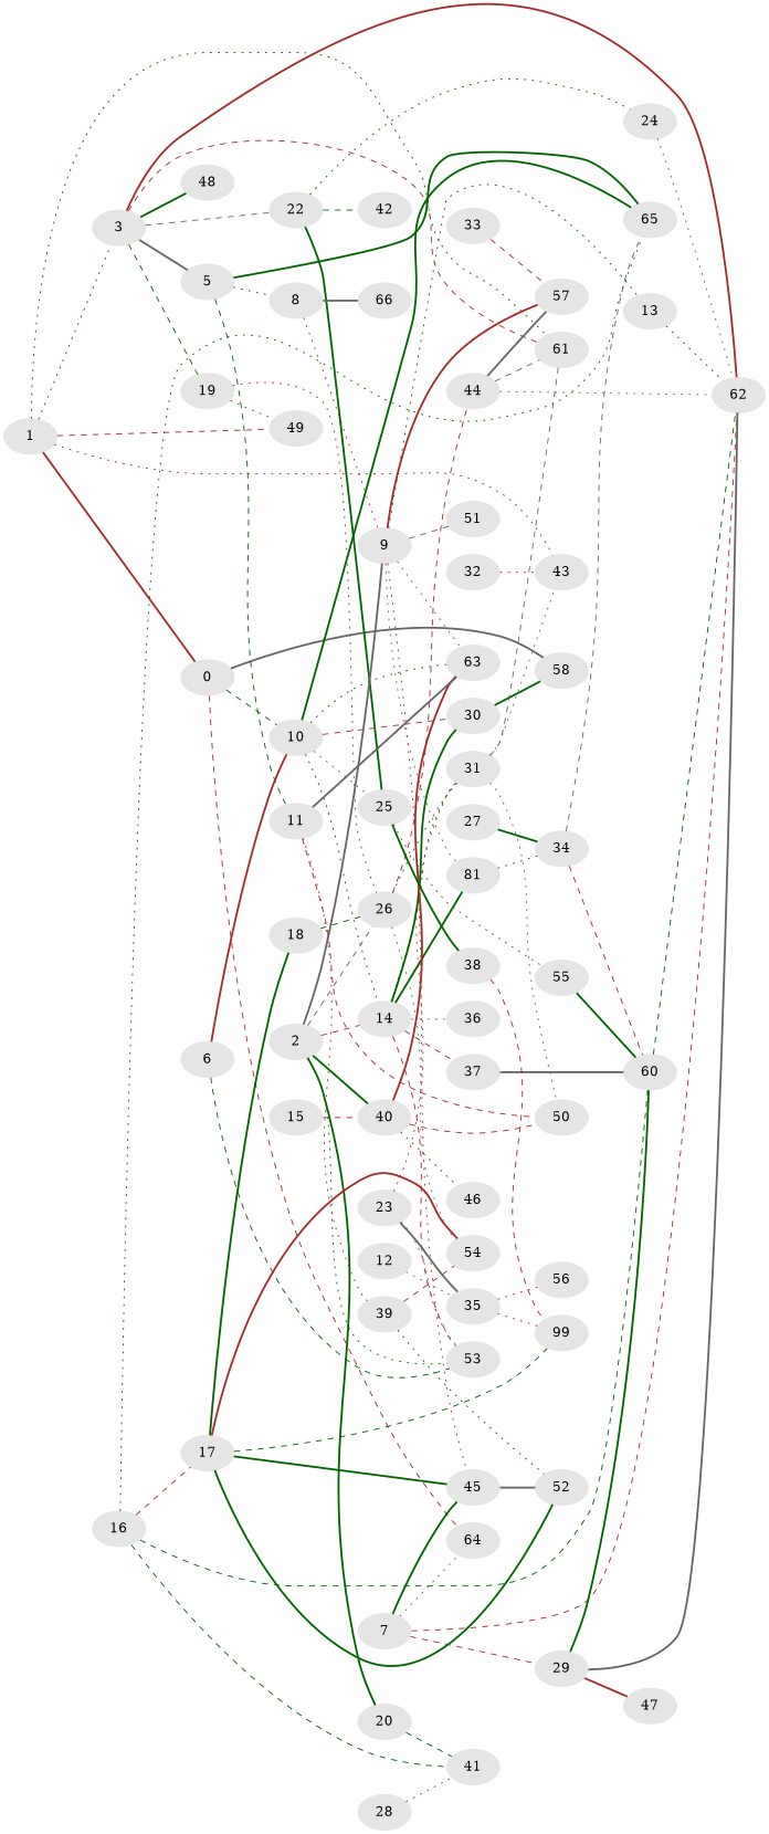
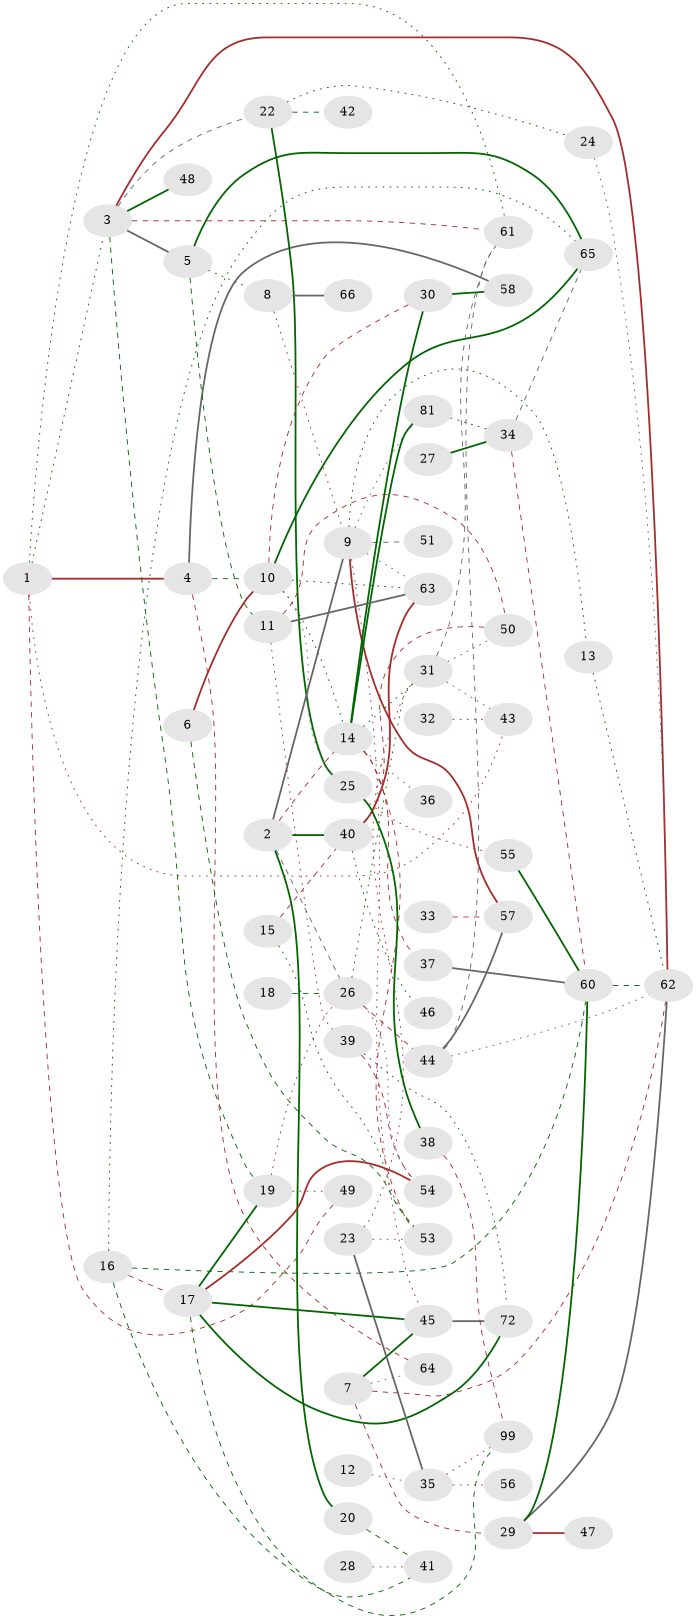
  graph {
    rankdir=LR
    node [color=gray90 style=filled]
    edge [color=darkgreen style=dotted weight=1.0]
    1
    3
-   4 [label=0]
+   4
    43
    49
    61
    5
    19
    22
    48
    62
    10
    58
    64
    2
    9
    14
    20
    26
    40
    53
    45
    13
    n24 [label=81]
    51
    57
    63
    30
    31
    36
    37
    41
    54
    44
    50
    46
    8
    11
    65
    25
    24
    42
    66
    39
    6
    7
    29
    60
    47
-   52
+   52 [label=72]
    34
    38
    55
    12
    35
    n56 [label=99]
    56
    15
    16
    17
    18
    23
    27
    28
    32
    33
    1 -- 3
    1 -- 4 [color=brown style=bold]
    1 -- 43 [color=brown]
    1 -- 49 [color=brown style=dashed]
    1 -- 61
    3 -- 61 [color=brown style=dashed]
    3 -- 5 [color=gray40 style=bold]
    3 -- 19 [style=dashed]
    3 -- 22 [color=gray40 style=dashed]
    3 -- 48 [style=bold]
    3 -- 62 [color=brown style=bold]
    4 -- 10 [style=dashed]
    4 -- 58 [color=gray40 style=bold]
    4 -- 64 [color=brown style=dashed]
    5 -- 8
    5 -- 11 [style=dashed]
    5 -- 65 [style=bold]
    19 -- 49 [color=brown]
    19 -- 26 [color=brown]
    22 -- 25 [style=bold]
    22 -- 24
    22 -- 42 [style=dashed]
    10 -- 14
    10 -- 63
    10 -- 30 [color=brown style=dashed]
    10 -- 65 [style=bold]
    10 -- 25 [color=gray40]
    2 -- 9 [color=gray40 style=bold]
    2 -- 14 [color=brown style=dashed]
    2 -- 20 [style=bold]
    2 -- 26 [color=gray40 style=dashed]
    2 -- 40 [style=bold]
-   2 -- 53
+   15 -- 53
    9 -- 45 [color=brown]
    9 -- 13
    9 -- n24 [color=gray40]
    9 -- 51 [color=gray40 style=dashed]
    9 -- 57 [color=brown style=bold]
    9 -- 63 [color=gray40]
    14 -- 53 [color=brown style=dashed]
    14 -- n24 [style=bold]
    14 -- 30 [style=bold]
    14 -- 31
    14 -- 36 [color=gray40]
    14 -- 37 [color=brown style=dashed weight=2.0]
    20 -- 41 [style=dashed]
    26 -- 31
    26 -- 54 [color=gray40]
    26 -- 44 [color=brown style=dashed]
    40 -- 63 [color=brown style=bold]
    40 -- 50 [color=brown style=dashed]
    40 -- 46
    45 -- 52 [color=gray40 style=bold]
    13 -- 62
    n24 -- 34
    30 -- 58 [style=bold]
    31 -- 43 [color=gray40]
    31 -- 61 [color=gray40 style=dashed]
    31 -- 50 [color=gray40]
    37 -- 60 [color=gray40 style=bold]
    44 -- 61 [color=gray40 style=dashed]
    44 -- 62 [color=gray40]
    44 -- 57 [color=gray40 style=bold]
    8 -- 9 [color=brown]
    8 -- 66 [color=gray40 style=bold]
    11 -- 63 [color=gray40 style=bold]
    11 -- 50 [color=brown style=dashed]
    11 -- 39 [color=brown]
    25 -- 38 [style=bold]
    25 -- 55 [color=brown]
    24 -- 62 [color=gray40]
    39 -- 54 [color=brown style=dashed]
    39 -- 52
    6 -- 10 [color=brown style=bold]
    6 -- 53 [style=dashed]
    7 -- 62 [color=brown style=dashed]
    7 -- 64 [color=gray40]
    7 -- 45 [style=bold]
    7 -- 29 [color=brown style=dashed]
    29 -- 62 [color=gray40 style=bold]
    29 -- 60 [style=bold weight=2.0]
    29 -- 47 [color=brown style=bold]
    60 -- 62 [style=dashed]
    34 -- 65 [color=gray40 style=dashed]
    34 -- 60 [color=brown style=dashed]
    38 -- n56 [color=brown style=dashed]
    55 -- 60 [style=bold]
    12 -- 35 [color=gray40]
    35 -- n56 [color=brown]
    35 -- 56 [color=brown]
    15 -- 40 [color=brown style=dashed]
    16 -- 41 [style=dashed]
    16 -- 65
    16 -- 60 [style=dashed]
    16 -- 17 [color=brown style=dashed]
-   17 -- 18 [style=bold]
+   17 -- 19 [style=bold]
    17 -- 45 [style=bold]
    17 -- 54 [color=brown style=bold]
    17 -- 52 [style=bold]
    17 -- n56 [style=dashed]
    18 -- 26 [style=dashed]
    23 -- 53 [color=gray40]
    23 -- 31 [color=brown]
    23 -- 35 [color=gray40 style=bold weight=2.0]
    27 -- 34 [style=bold]
    28 -- 41 [color=brown]
    32 -- 43 [color=brown]
    33 -- 57 [color=brown style=dashed]
  }
